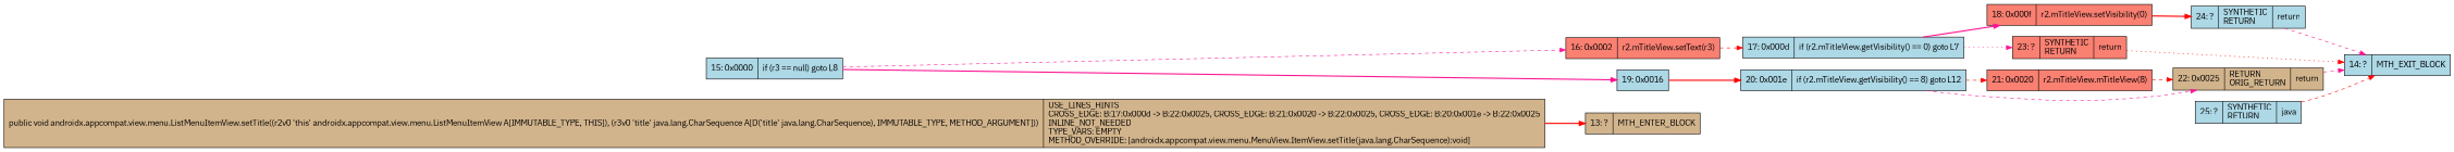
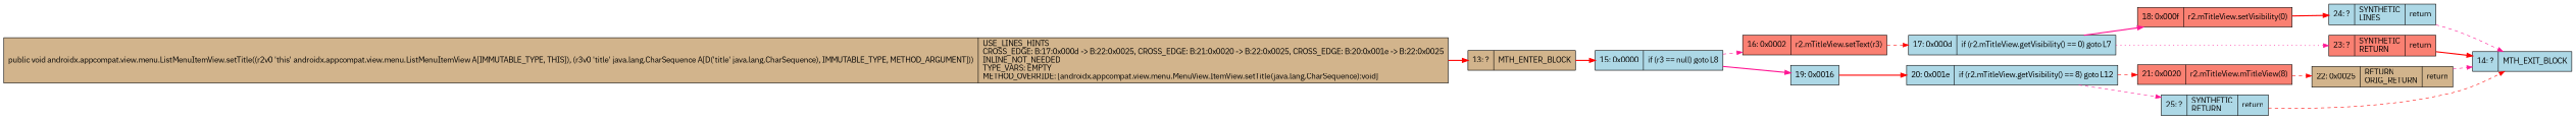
  digraph {
    fontname="IBM Plex Sans"
    rankdir=LR
    node [fillcolor=lightblue fontname="IBM Plex Sans" shape=record style=filled]
    edge [color=red fontname="IBM Plex Sans" style=dashed]
    n1 [fillcolor=tan label="{13\:\ ?|MTH_ENTER_BLOCK\l}"]
    n2 [label="{15\:\ 0x0000|if (r3 == null) goto L8\l}"]
    n3 [fillcolor=salmon label="{16\:\ 0x0002|r2.mTitleView.setText(r3)\l}"]
    n4 [label="{19\:\ 0x0016}"]
    n5 [label="{17\:\ 0x000d|if (r2.mTitleView.getVisibility() == 0) goto L7\l}"]
    n6 [label="{20\:\ 0x001e|if (r2.mTitleView.getVisibility() == 8) goto L12\l}"]
    n7 [fillcolor=salmon label="{18\:\ 0x000f|r2.mTitleView.setVisibility(0)\l}"]
    n8 [fillcolor=salmon label="{23\:\ ?|SYNTHETIC\lRETURN\l|return\l}"]
-   n9 [label="{24\:\ ?|SYNTHETIC\lRETURN\l|return\l}"]
+   n9 [label="{24\:\ ?|SYNTHETIC\lLINES\l|return\l}"]
    n10 [label="{14\:\ ?|MTH_EXIT_BLOCK\l}"]
    n11 [fillcolor=salmon label="{21\:\ 0x0020|r2.mTitleView.mTitleView(8)\l}"]
-   n12 [label="{25\:\ ?|SYNTHETIC\lRETURN\l|java\l}"]
+   n12 [label="{25\:\ ?|SYNTHETIC\lRETURN\l|return\l}"]
    n13 [fillcolor=tan label="{22\:\ 0x0025|RETURN\lORIG_RETURN\l|return\l}"]
    n14 [fillcolor=tan label="{public void androidx.appcompat.view.menu.ListMenuItemView.setTitle((r2v0 'this' androidx.appcompat.view.menu.ListMenuItemView A[IMMUTABLE_TYPE, THIS]), (r3v0 'title' java.lang.CharSequence A[D('title' java.lang.CharSequence), IMMUTABLE_TYPE, METHOD_ARGUMENT]))  | USE_LINES_HINTS\lCROSS_EDGE: B:17:0x000d \-\> B:22:0x0025, CROSS_EDGE: B:21:0x0020 \-\> B:22:0x0025, CROSS_EDGE: B:20:0x001e \-\> B:22:0x0025\lINLINE_NOT_NEEDED\lTYPE_VARS: EMPTY\lMETHOD_OVERRIDE: [androidx.appcompat.view.menu.MenuView.ItemView.setTitle(java.lang.CharSequence):void]\l}"]
+   n1 -> n2 [style=bold]
    n2 -> n3 [color=deeppink]
    n2 -> n4 [color=deeppink style=bold]
    n3 -> n5
    n4 -> n6 [style=bold]
    n5 -> n7 [color=deeppink style=bold]
    n5 -> n8 [color=deeppink style=dotted]
    n6 -> n11
-   n6 -> n13 [color=deeppink]
+   n6 -> n12 [color=deeppink]
    n7 -> n9 [style=bold]
-   n8 -> n10 [style=dotted]
+   n8 -> n10 [style=bold]
    n9 -> n10 [color=deeppink]
    n11 -> n13
    n12 -> n10
    n13 -> n10 [color=deeppink]
    n14 -> n1 [style=bold]
  }
